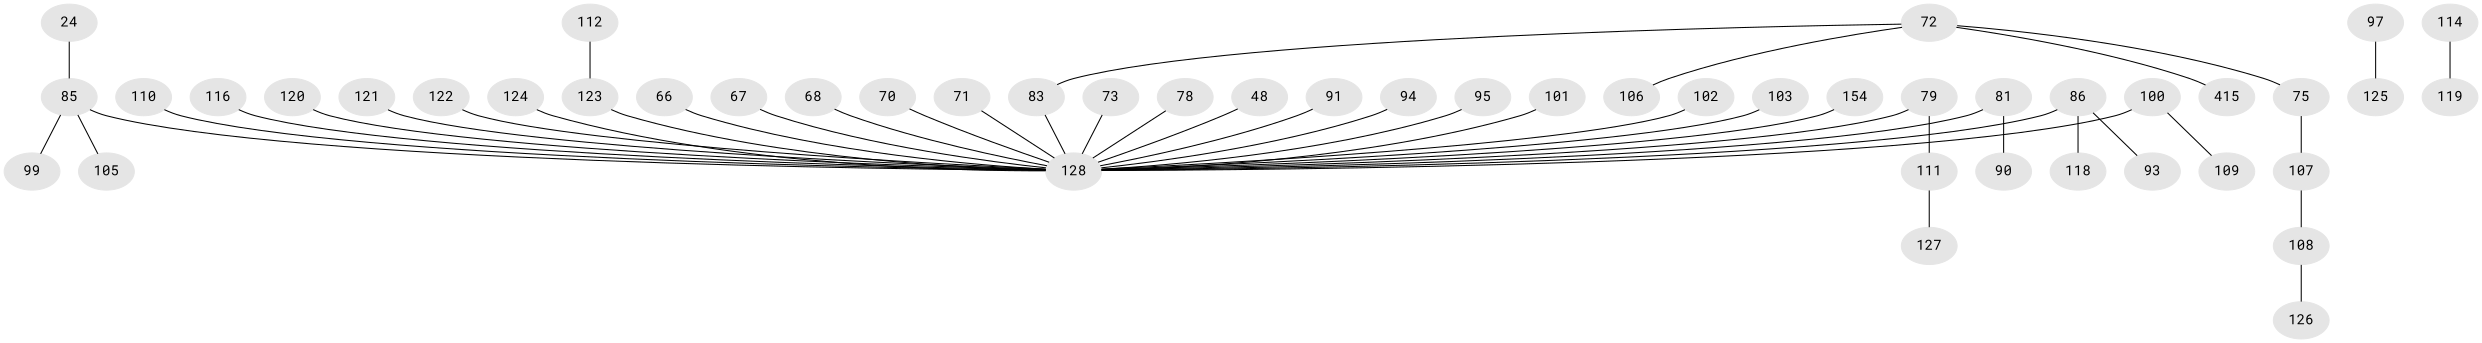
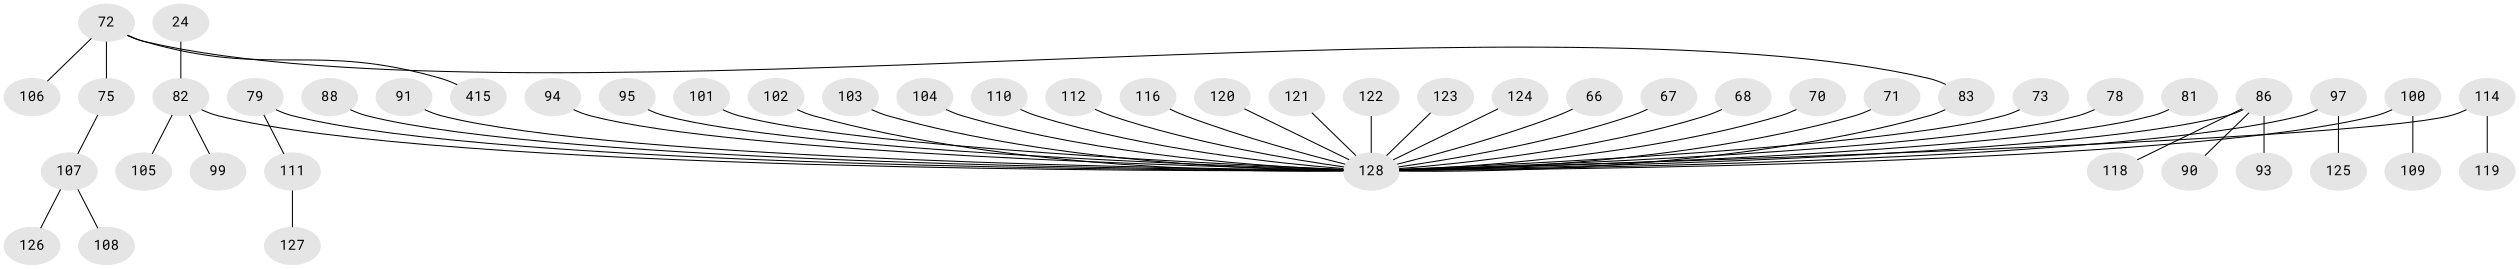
  graph {
    fontname="Roboto Mono"
    node [color=gray90 fontname="Roboto Mono" style=filled]
    edge [fontname="Roboto Mono"]
    128 [super="+59+69+21+113+80+57+92+89+77+47+117+60+87+55+58+98+61+82+64+63+65"]
    66
    67
    68
    70
    71
    72
    75
    83 [super="+18"]
    106
    n11 [label=415]
    107
    73
-   85 [super="+28+40"]
+   85 [super="+28+40" label=82]
    99
    105
    n17 [label=24]
    108
    78
    79
    111
    127
    81
    86
    90
    93
    118
-   88 [label=48]
+   88
    91
    94
    95
    97 [super="+46"]
    125
    100
    109
    101
    102
    103
-   104 [label=154]
+   104
    126
    110
    112
    114
    119
    116
    120
    121
    122
    123
    124
    66 -- 128
    67 -- 128
    68 -- 128
    70 -- 128
    71 -- 128
    72 -- 75
    72 -- 83
    72 -- 106
    72 -- n11
    75 -- 107
    83 -- 128
    107 -- 108
    73 -- 128
    85 -- 128
    85 -- 99
    85 -- 105
    n17 -- 85
-   108 -- 126
+   107 -- 126
    78 -- 128
    79 -- 128
    79 -- 111
    111 -- 127
    81 -- 128
    86 -- 128
-   81 -- 90
+   86 -- 90
    86 -- 93
    86 -- 118
    88 -- 128
    91 -- 128
    94 -- 128
    95 -- 128
+   97 -- 128
    97 -- 125
    100 -- 128
    100 -- 109
    101 -- 128
    102 -- 128
    103 -- 128
    104 -- 128
    110 -- 128
-   112 -- 123
+   112 -- 128
+   114 -- 128
    114 -- 119
    116 -- 128
    120 -- 128
    121 -- 128
    122 -- 128
    123 -- 128
    124 -- 128
  }
